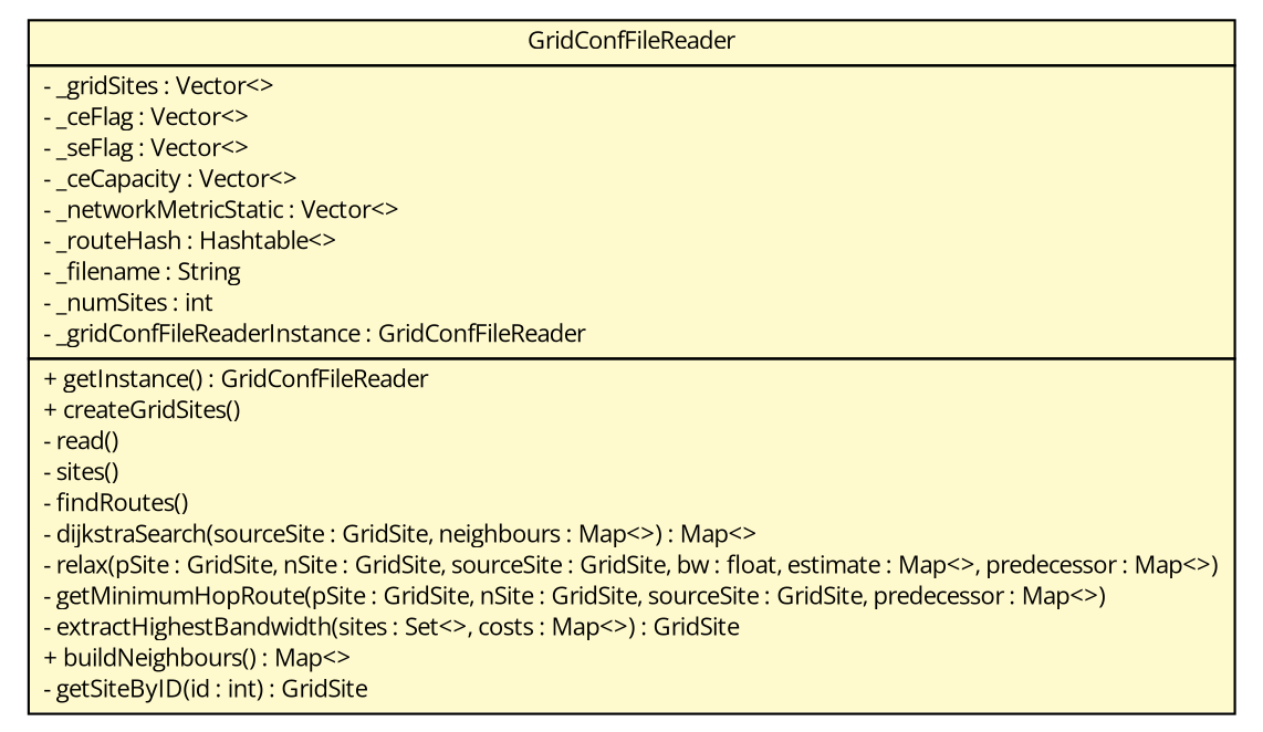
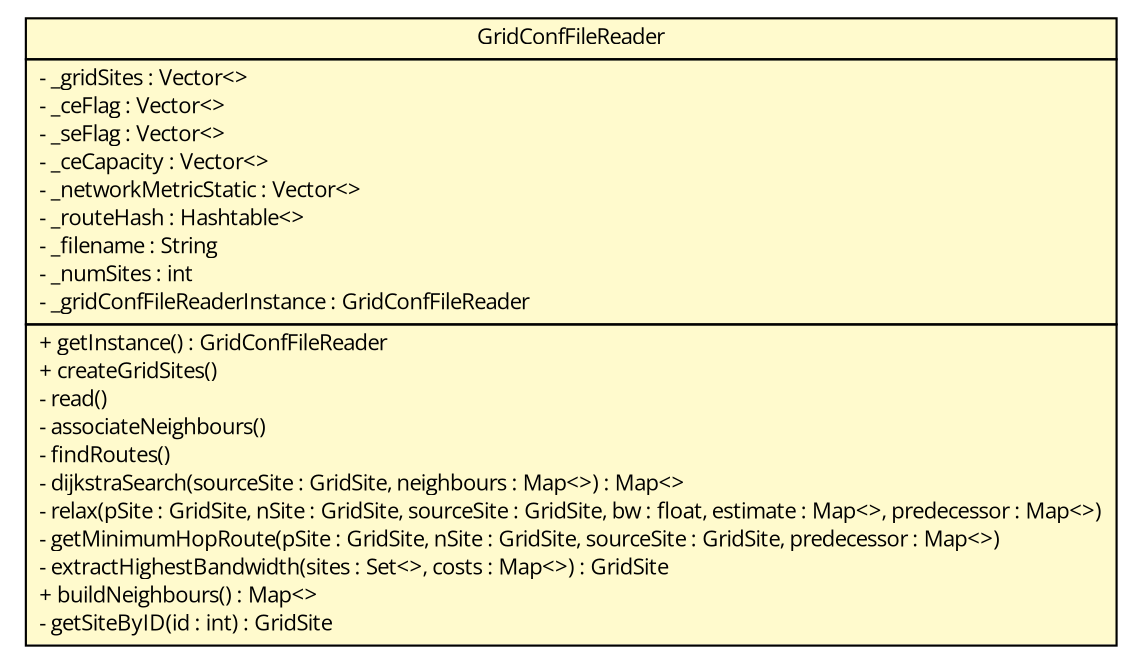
  digraph {
    nodesep=0.25
    ranksep=0.5
    fontname="Open Sans"
-   n1 [fontcolor=black fontname="Open Sans" fontsize=10.0 label=<<table title="org.edg.data.replication.optorsim.GridConfFileReader" border="0" cellborder="1" cellspacing="0" cellpadding="2" port="p" bgcolor="lemonChiffon" href="./GridConfFileReader.html"> 		<tr><td><table border="0" cellspacing="0" cellpadding="1"> <tr><td align="center" balign="center"> GridConfFileReader </td></tr> 		</table></td></tr> 		<tr><td><table border="0" cellspacing="0" cellpadding="1"> <tr><td align="left" balign="left"> - _gridSites : Vector&lt;&gt; </td></tr> <tr><td align="left" balign="left"> - _ceFlag : Vector&lt;&gt; </td></tr> <tr><td align="left" balign="left"> - _seFlag : Vector&lt;&gt; </td></tr> <tr><td align="left" balign="left"> - _ceCapacity : Vector&lt;&gt; </td></tr> <tr><td align="left" balign="left"> - _networkMetricStatic : Vector&lt;&gt; </td></tr> <tr><td align="left" balign="left"> - _routeHash : Hashtable&lt;&gt; </td></tr> <tr><td align="left" balign="left"> - _filename : String </td></tr> <tr><td align="left" balign="left"> - _numSites : int </td></tr> <tr><td align="left" balign="left"> - _gridConfFileReaderInstance : GridConfFileReader </td></tr> 		</table></td></tr> 		<tr><td><table border="0" cellspacing="0" cellpadding="1"> <tr><td align="left" balign="left"> + getInstance() : GridConfFileReader </td></tr> <tr><td align="left" balign="left"> + createGridSites() </td></tr> <tr><td align="left" balign="left"> - read() </td></tr> <tr><td align="left" balign="left"> - sites() </td></tr> <tr><td align="left" balign="left"> - findRoutes() </td></tr> <tr><td align="left" balign="left"> - dijkstraSearch(sourceSite : GridSite, neighbours : Map&lt;&gt;) : Map&lt;&gt; </td></tr> <tr><td align="left" balign="left"> - relax(pSite : GridSite, nSite : GridSite, sourceSite : GridSite, bw : float, estimate : Map&lt;&gt;, predecessor : Map&lt;&gt;) </td></tr> <tr><td align="left" balign="left"> - getMinimumHopRoute(pSite : GridSite, nSite : GridSite, sourceSite : GridSite, predecessor : Map&lt;&gt;) </td></tr> <tr><td align="left" balign="left"> - extractHighestBandwidth(sites : Set&lt;&gt;, costs : Map&lt;&gt;) : GridSite </td></tr> <tr><td align="left" balign="left"> + buildNeighbours() : Map&lt;&gt; </td></tr> <tr><td align="left" balign="left"> - getSiteByID(id : int) : GridSite </td></tr> 		</table></td></tr> 		</table>> shape=plaintext]
+   n1 [fontcolor=black fontname="Open Sans" fontsize=10.0 label=<<table title="org.edg.data.replication.optorsim.GridConfFileReader" border="0" cellborder="1" cellspacing="0" cellpadding="2" port="p" bgcolor="lemonChiffon" href="./GridConfFileReader.html"> 		<tr><td><table border="0" cellspacing="0" cellpadding="1"> <tr><td align="center" balign="center"> GridConfFileReader </td></tr> 		</table></td></tr> 		<tr><td><table border="0" cellspacing="0" cellpadding="1"> <tr><td align="left" balign="left"> - _gridSites : Vector&lt;&gt; </td></tr> <tr><td align="left" balign="left"> - _ceFlag : Vector&lt;&gt; </td></tr> <tr><td align="left" balign="left"> - _seFlag : Vector&lt;&gt; </td></tr> <tr><td align="left" balign="left"> - _ceCapacity : Vector&lt;&gt; </td></tr> <tr><td align="left" balign="left"> - _networkMetricStatic : Vector&lt;&gt; </td></tr> <tr><td align="left" balign="left"> - _routeHash : Hashtable&lt;&gt; </td></tr> <tr><td align="left" balign="left"> - _filename : String </td></tr> <tr><td align="left" balign="left"> - _numSites : int </td></tr> <tr><td align="left" balign="left"> - _gridConfFileReaderInstance : GridConfFileReader </td></tr> 		</table></td></tr> 		<tr><td><table border="0" cellspacing="0" cellpadding="1"> <tr><td align="left" balign="left"> + getInstance() : GridConfFileReader </td></tr> <tr><td align="left" balign="left"> + createGridSites() </td></tr> <tr><td align="left" balign="left"> - read() </td></tr> <tr><td align="left" balign="left"> - associateNeighbours() </td></tr> <tr><td align="left" balign="left"> - findRoutes() </td></tr> <tr><td align="left" balign="left"> - dijkstraSearch(sourceSite : GridSite, neighbours : Map&lt;&gt;) : Map&lt;&gt; </td></tr> <tr><td align="left" balign="left"> - relax(pSite : GridSite, nSite : GridSite, sourceSite : GridSite, bw : float, estimate : Map&lt;&gt;, predecessor : Map&lt;&gt;) </td></tr> <tr><td align="left" balign="left"> - getMinimumHopRoute(pSite : GridSite, nSite : GridSite, sourceSite : GridSite, predecessor : Map&lt;&gt;) </td></tr> <tr><td align="left" balign="left"> - extractHighestBandwidth(sites : Set&lt;&gt;, costs : Map&lt;&gt;) : GridSite </td></tr> <tr><td align="left" balign="left"> + buildNeighbours() : Map&lt;&gt; </td></tr> <tr><td align="left" balign="left"> - getSiteByID(id : int) : GridSite </td></tr> 		</table></td></tr> 		</table>> shape=plaintext]
  }
